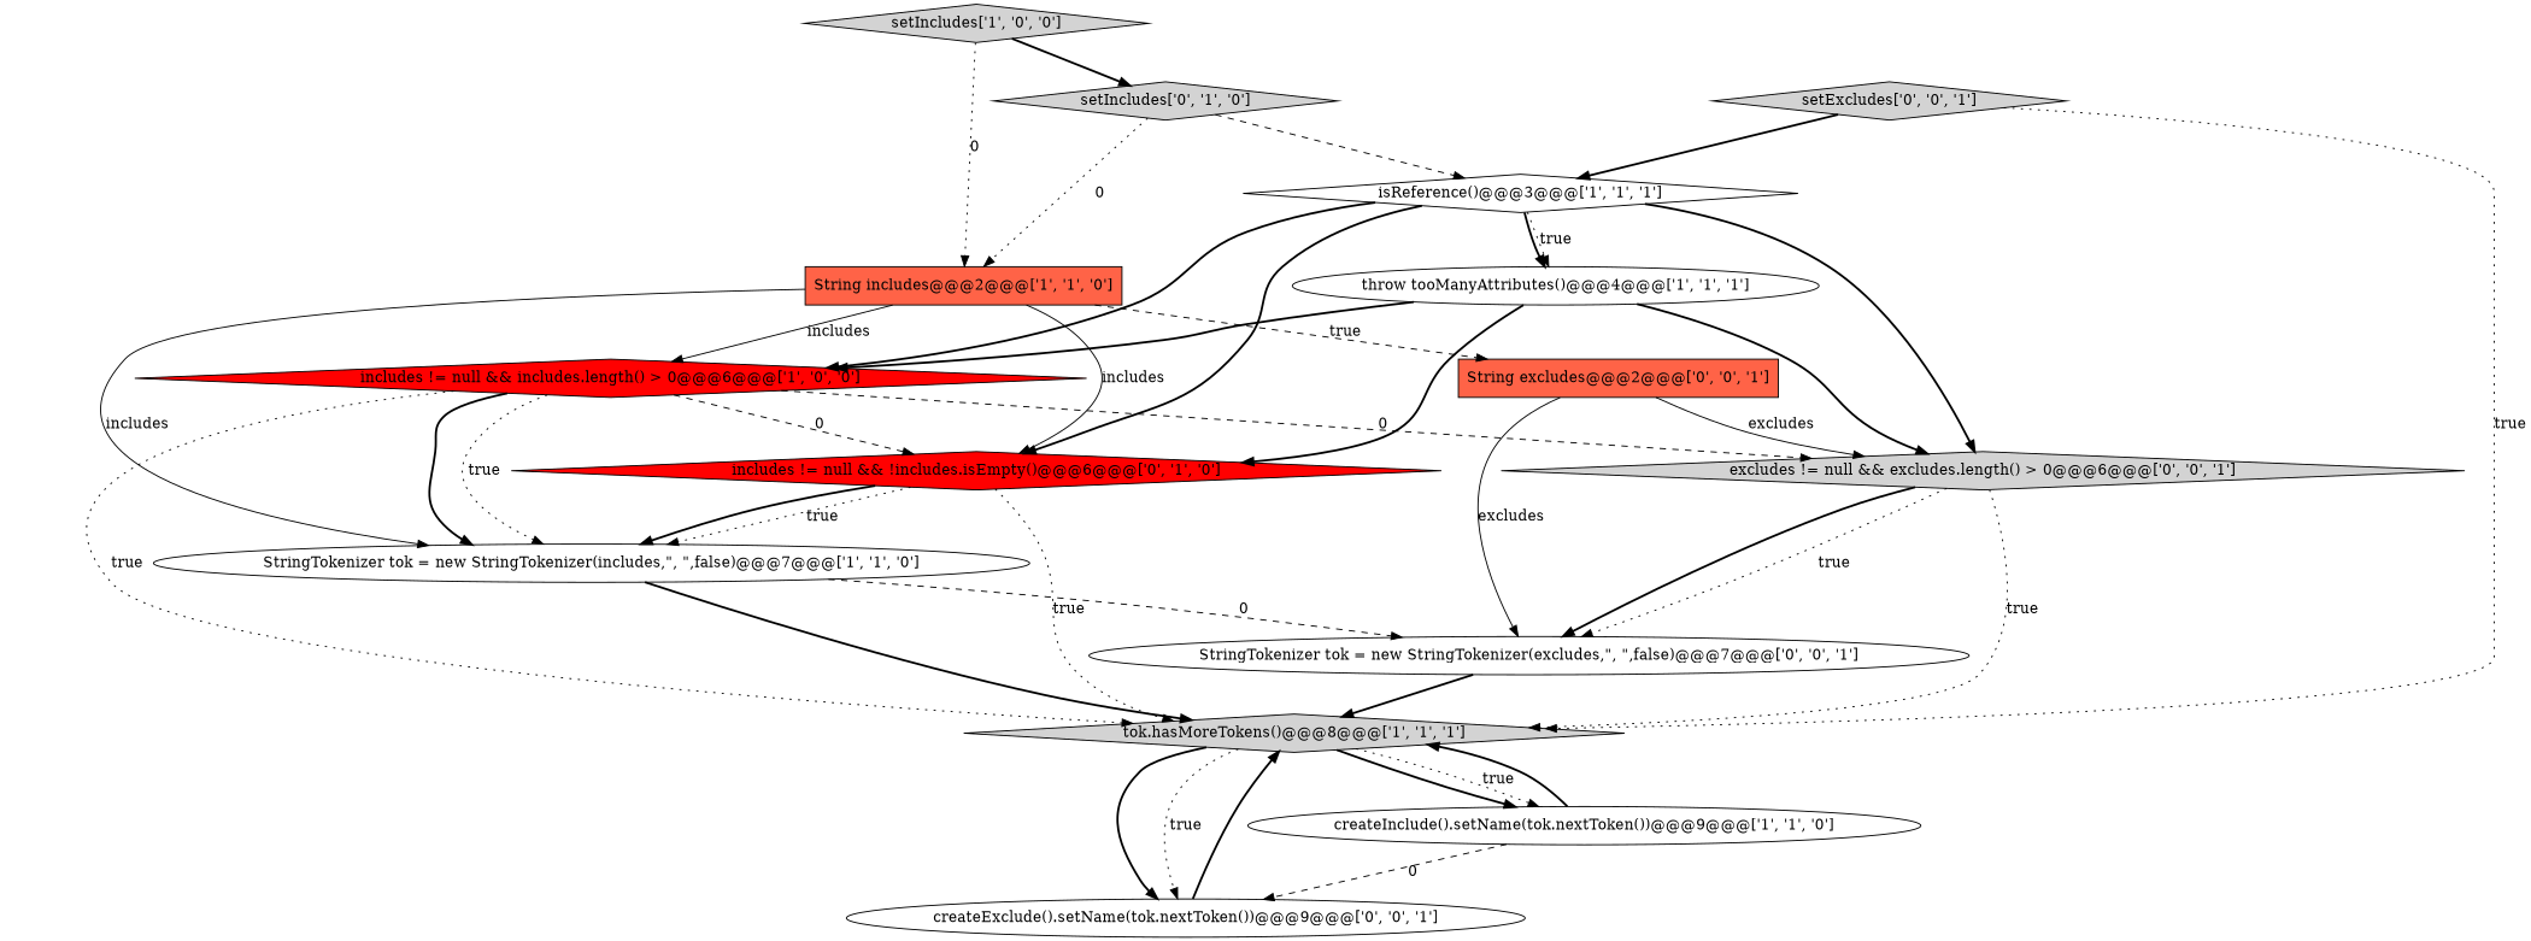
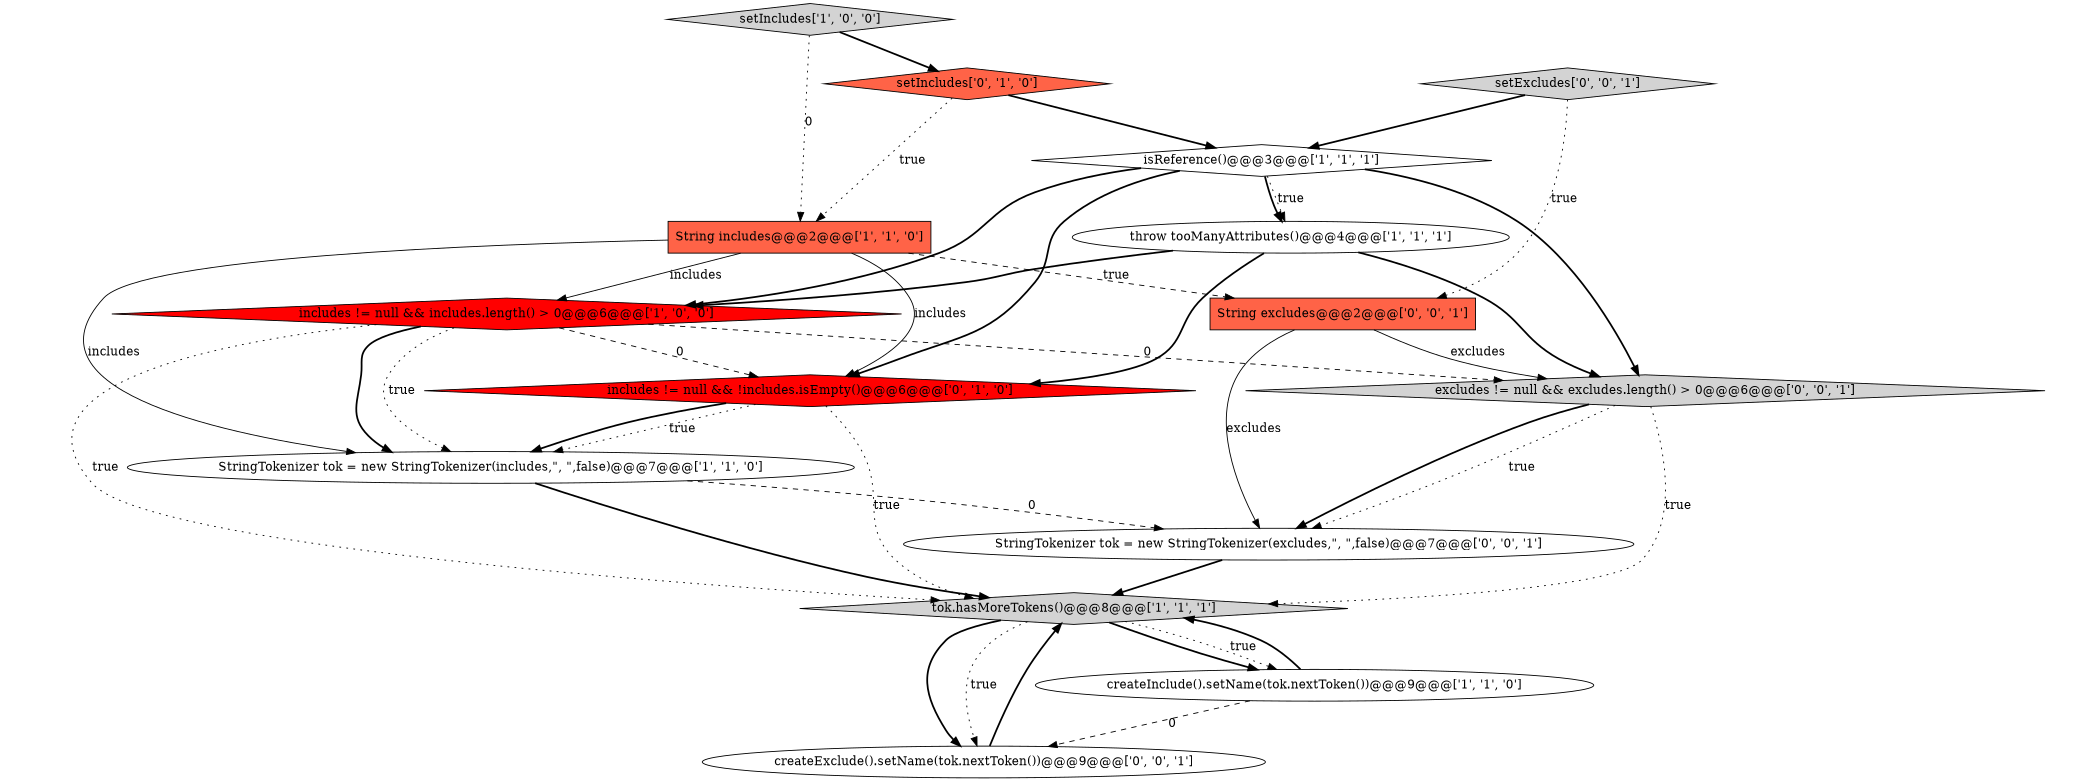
  digraph {
    node [fillcolor=white shape=diamond style=filled]
    edge [style=bold]
    n1 [label="StringTokenizer tok = new StringTokenizer(excludes,\", \",false)@@@7@@@['0', '0', '1']" shape=ellipse]
    n2 [fillcolor=lightgray label="tok.hasMoreTokens()@@@8@@@['1', '1', '1']"]
    n3 [label="createExclude().setName(tok.nextToken())@@@9@@@['0', '0', '1']" shape=ellipse]
    n4 [label="createInclude().setName(tok.nextToken())@@@9@@@['1', '1', '0']" shape=ellipse]
    n5 [label="StringTokenizer tok = new StringTokenizer(includes,\", \",false)@@@7@@@['1', '1', '0']" shape=ellipse]
    n6 [fillcolor=tomato label="String includes@@@2@@@['1', '1', '0']" shape=box]
    n7 [fillcolor=red label="includes != null && !includes.isEmpty()@@@6@@@['0', '1', '0']"]
    n8 [fillcolor=red label="includes != null && includes.length() > 0@@@6@@@['1', '0', '0']"]
    n9 [fillcolor=tomato label="String excludes@@@2@@@['0', '0', '1']" shape=box]
    n10 [fillcolor=lightgray label="excludes != null && excludes.length() > 0@@@6@@@['0', '0', '1']"]
    n11 [fillcolor=lightgray label="setExcludes['0', '0', '1']"]
    n12 [label="isReference()@@@3@@@['1', '1', '1']"]
    n13 [label="throw tooManyAttributes()@@@4@@@['1', '1', '1']" shape=ellipse]
    n14 [fillcolor=lightgray label="setIncludes['1', '0', '0']"]
-   n15 [fillcolor=lightgray label="setIncludes['0', '1', '0']"]
+   n15 [fillcolor=tomato label="setIncludes['0', '1', '0']"]
    n1 -> n2
    n2 -> n3
    n2 -> n3 [label=true style=dotted]
    n2 -> n4
    n2 -> n4 [label=true style=dotted]
    n3 -> n2
    n4 -> n2
    n4 -> n3 [label=0 style=dashed]
    n5 -> n1 [label=0 style=dashed]
    n5 -> n2
    n6 -> n5 [label=includes style=solid]
    n6 -> n7 [label=includes style=solid]
    n6 -> n8 [label=includes style=solid]
    n6 -> n9 [label=true style=dashed]
    n7 -> n2 [label=true style=dotted]
    n7 -> n5 [label=true style=dotted]
    n7 -> n5
    n8 -> n2 [label=true style=dotted]
    n8 -> n5
    n8 -> n5 [label=true style=dotted]
    n8 -> n7 [label=0 style=dashed]
    n8 -> n10 [label=0 style=dashed]
    n9 -> n1 [label=excludes style=solid]
    n9 -> n10 [label=excludes style=solid]
    n10 -> n1
    n10 -> n1 [label=true style=dotted]
    n10 -> n2 [label=true style=dotted]
-   n11 -> n2 [label=true style=dotted]
+   n11 -> n9 [label=true style=dotted]
    n11 -> n12
    n12 -> n7
    n12 -> n8
    n12 -> n10
    n12 -> n13
    n12 -> n13 [label=true style=dotted]
    n13 -> n7
    n13 -> n8
    n13 -> n10
    n14 -> n6 [label=0 style=dotted]
    n14 -> n15
-   n15 -> n6 [label=0 style=dotted]
-   n15 -> n12 [style=dashed]
+   n15 -> n6 [label=true style=dotted]
+   n15 -> n12
  }
